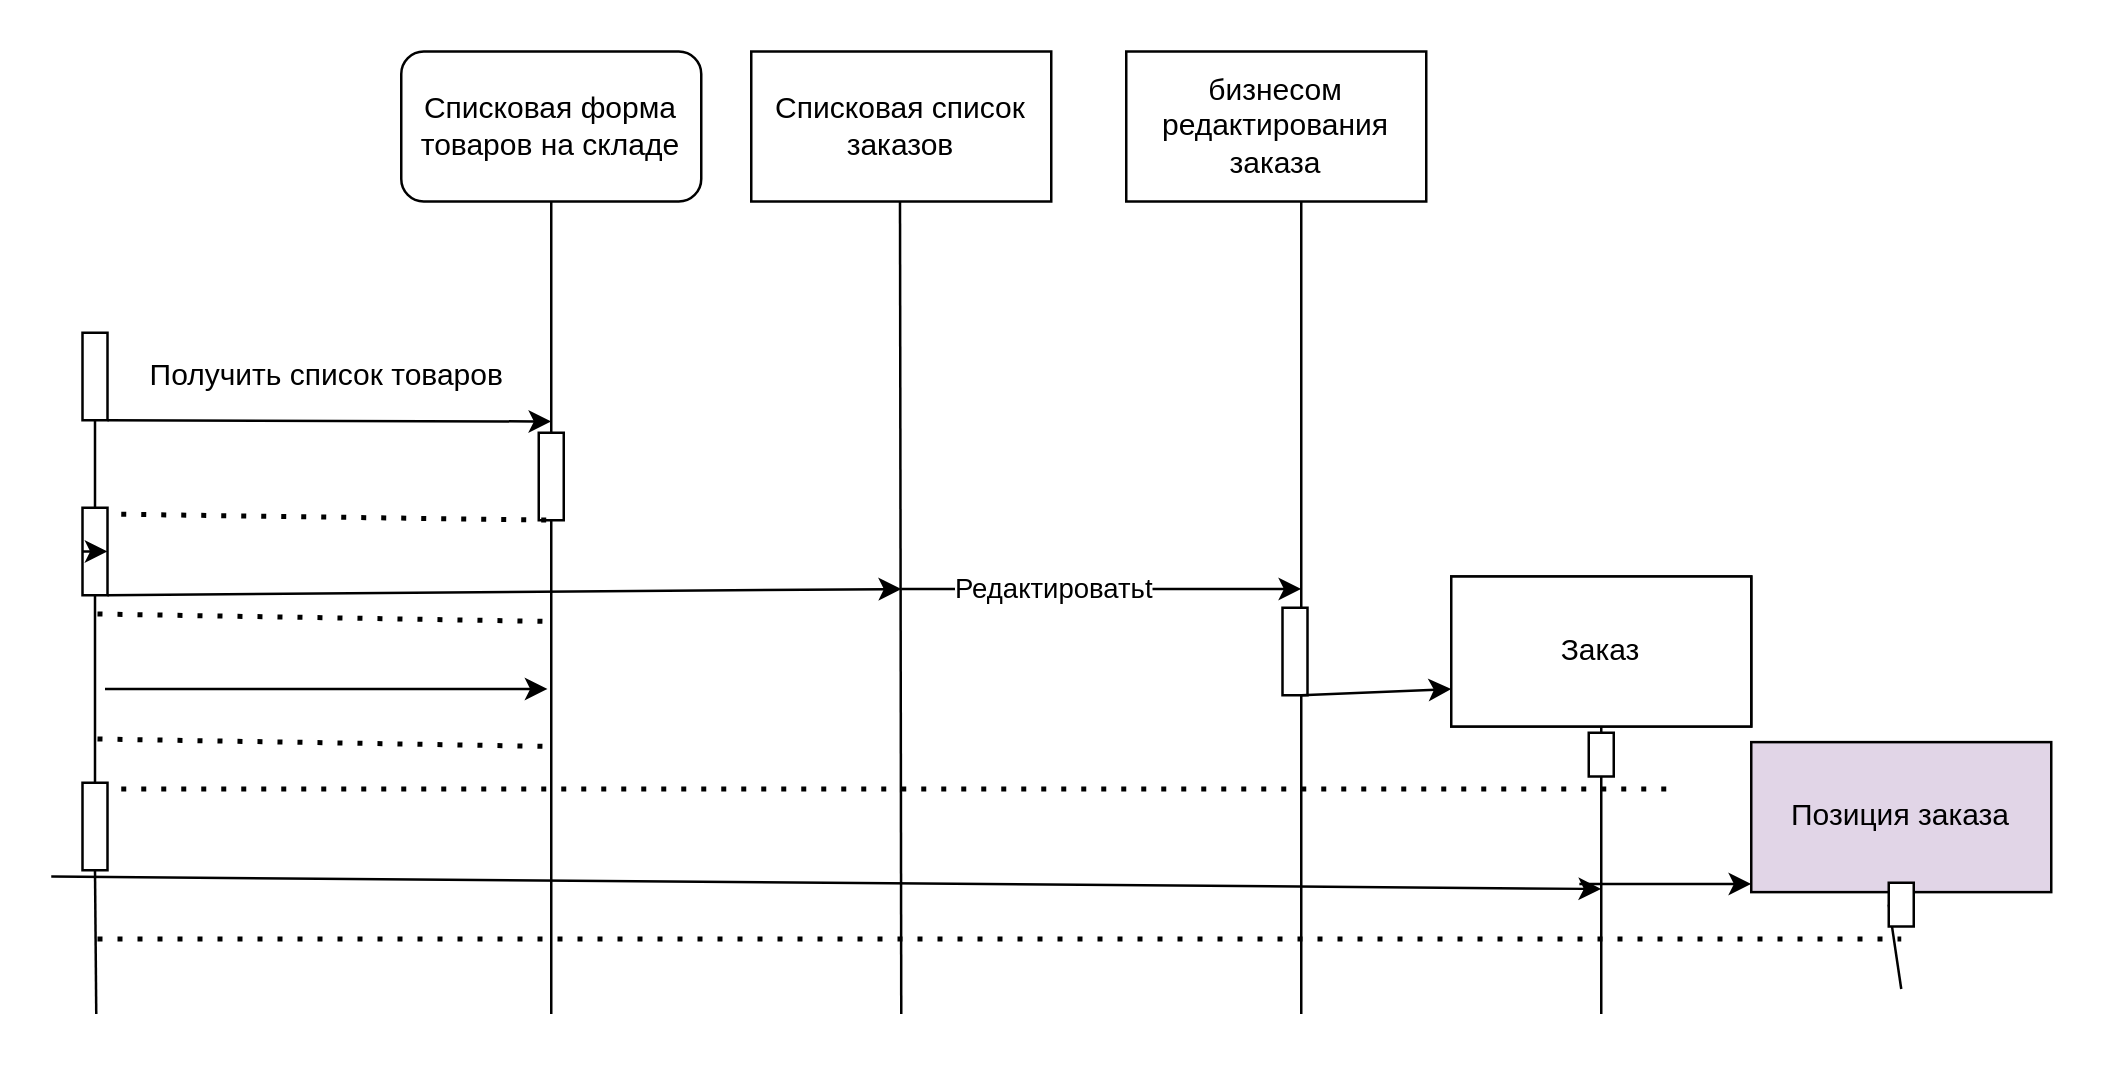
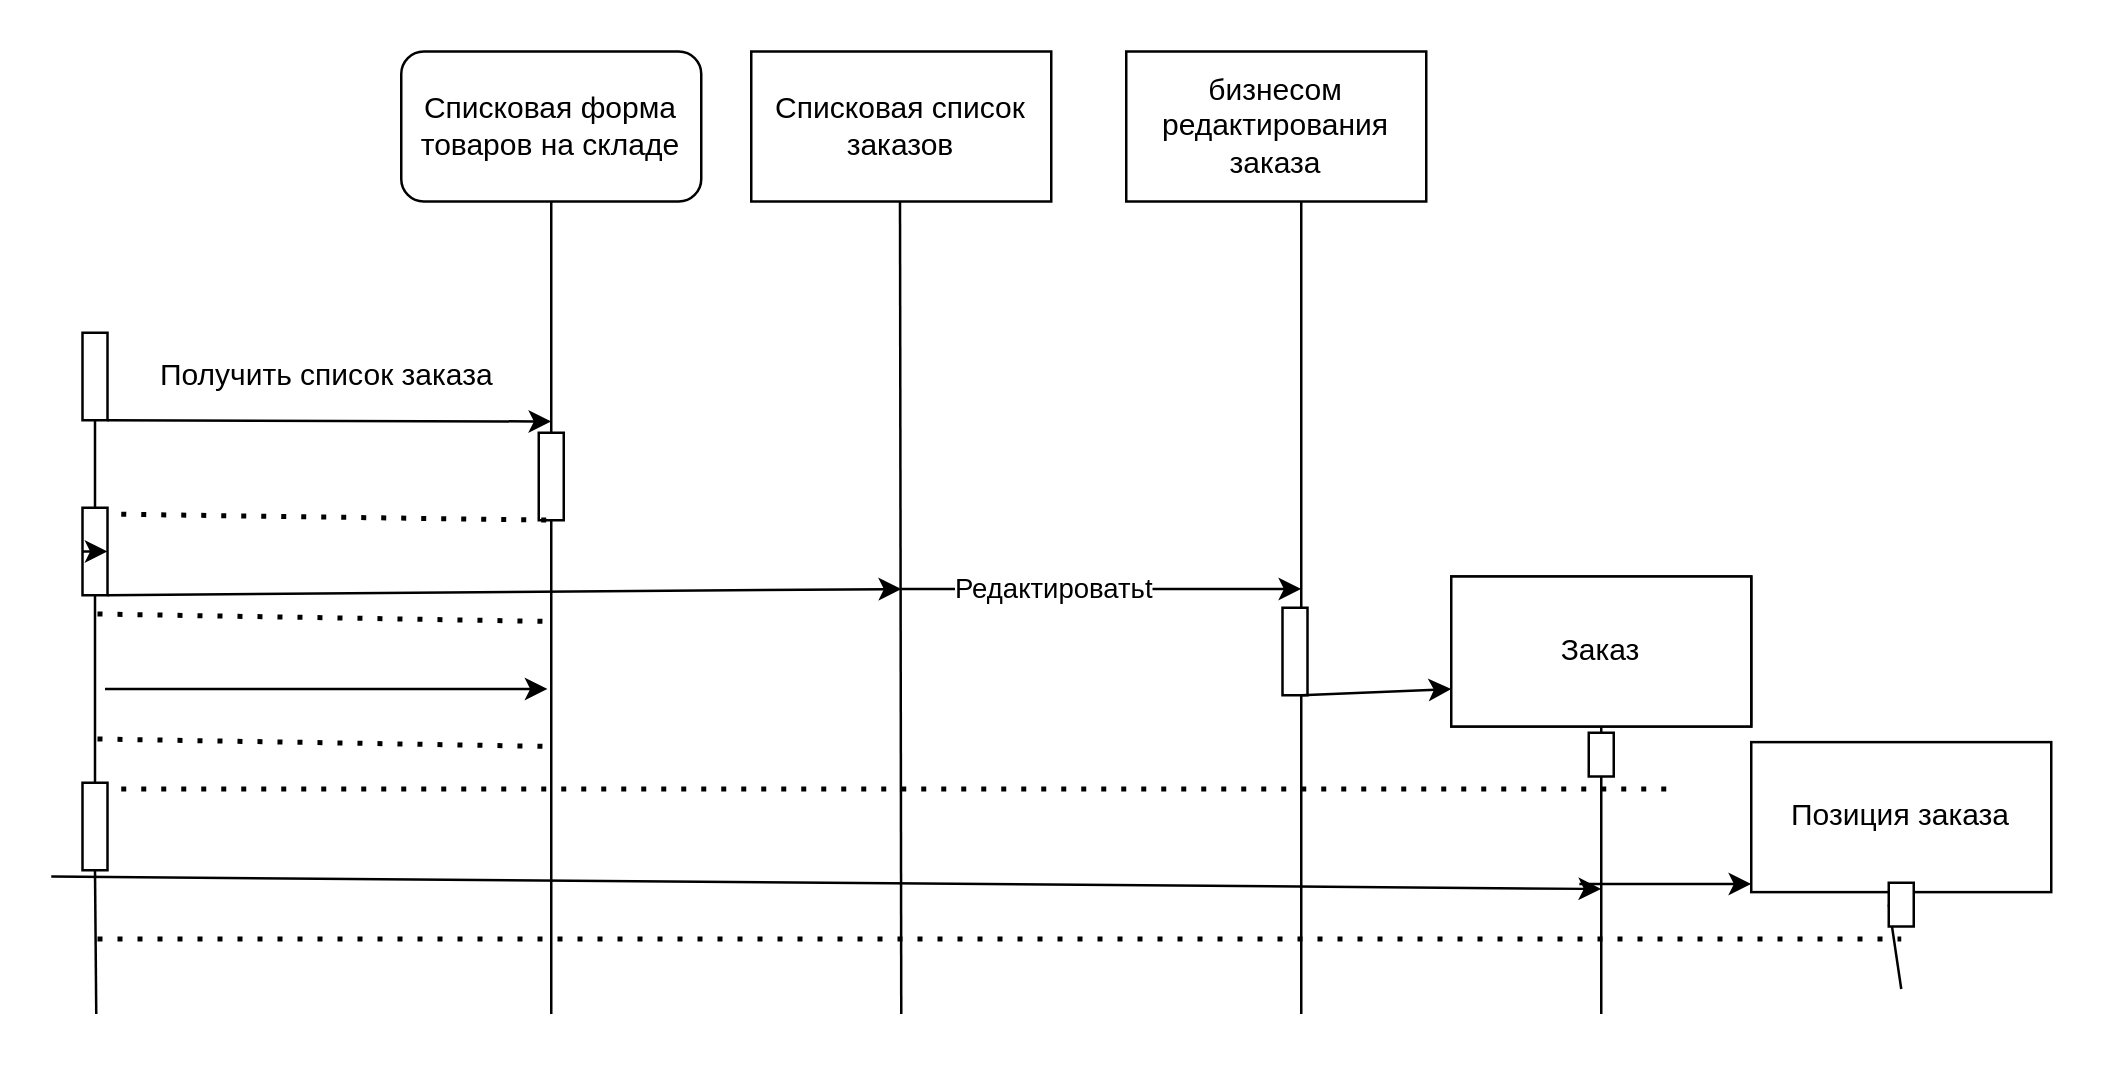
  <mxCell id="0" />
  <mxCell id="1" parent="0" />
  <mxCell id="2" value="" style="rounded=0;whiteSpace=wrap;html=1;rotation=90;" parent="1" vertex="1"><mxGeometry x="20" y="145" width="35" height="10" as="geometry" /></mxCell>
  <mxCell id="3" value="" style="endArrow=classic;html=1;rounded=0;exitX=1;exitY=0;exitDx=0;exitDy=0;" parent="1" source="2" edge="1"><mxGeometry width="50" height="50" relative="1" as="geometry"><mxPoint x="170" y="175" as="sourcePoint" /><mxPoint x="220" y="168" as="targetPoint" /></mxGeometry></mxCell>
- <mxCell id="4" value="Получить список товаров" style="text;html=1;align=center;verticalAlign=middle;resizable=0;points=[];autosize=1;strokeColor=none;fillColor=none;" parent="1" vertex="1"><mxGeometry x="50" y="135" width="160" height="30" as="geometry" /></mxCell>
+ <mxCell id="4" value="Получить список заказа" style="text;html=1;align=center;verticalAlign=middle;resizable=0;points=[];autosize=1;strokeColor=none;fillColor=none;" parent="1" vertex="1"><mxGeometry x="50" y="135" width="160" height="30" as="geometry" /></mxCell>
  <mxCell id="5" value="" style="endArrow=none;html=1;rounded=0;entryX=1;entryY=0.5;entryDx=0;entryDy=0;" parent="1" source="12" target="2" edge="1"><mxGeometry width="50" height="50" relative="1" as="geometry"><mxPoint x="38" y="385" as="sourcePoint" /><mxPoint x="20" y="265" as="targetPoint" /></mxGeometry></mxCell>
  <mxCell id="6" value="" style="endArrow=none;html=1;rounded=0;" parent="1" source="9" target="7" edge="1"><mxGeometry width="50" height="50" relative="1" as="geometry"><mxPoint x="220" y="395" as="sourcePoint" /><mxPoint x="220" y="55" as="targetPoint" /></mxGeometry></mxCell>
  <mxCell id="7" value="Списковая форма товаров на складе" style="whiteSpace=wrap;html=1;rounded=1;" parent="1" vertex="1"><mxGeometry x="160" y="20" width="120" height="60" as="geometry" /></mxCell>
  <mxCell id="8" value="" style="endArrow=none;html=1;rounded=0;" parent="1" target="9" edge="1"><mxGeometry width="50" height="50" relative="1" as="geometry"><mxPoint x="220" y="405" as="sourcePoint" /><mxPoint x="220" y="80" as="targetPoint" /></mxGeometry></mxCell>
  <mxCell id="9" value="" style="rounded=0;whiteSpace=wrap;html=1;rotation=90;" parent="1" vertex="1"><mxGeometry x="202.5" y="185" width="35" height="10" as="geometry" /></mxCell>
  <mxCell id="10" value="" style="endArrow=none;dashed=1;html=1;dashPattern=1 3;strokeWidth=2;rounded=0;entryX=1;entryY=0.25;entryDx=0;entryDy=0;" parent="1" target="9" edge="1"><mxGeometry width="50" height="50" relative="1" as="geometry"><mxPoint x="40" y="205" as="sourcePoint" /><mxPoint x="110" y="225" as="targetPoint" /></mxGeometry></mxCell>
  <mxCell id="11" value="" style="endArrow=none;html=1;rounded=0;entryX=1;entryY=0.5;entryDx=0;entryDy=0;" parent="1" source="20" target="12" edge="1"><mxGeometry width="50" height="50" relative="1" as="geometry"><mxPoint x="38" y="385" as="sourcePoint" /><mxPoint x="38" y="168" as="targetPoint" /></mxGeometry></mxCell>
  <mxCell id="12" value="" style="rounded=0;whiteSpace=wrap;html=1;rotation=90;" parent="1" vertex="1"><mxGeometry x="20" y="215" width="35" height="10" as="geometry" /></mxCell>
  <mxCell id="13" value="" style="endArrow=classic;html=1;rounded=0;exitX=1;exitY=0;exitDx=0;exitDy=0;" parent="1" source="12" edge="1"><mxGeometry width="50" height="50" relative="1" as="geometry"><mxPoint x="70" y="275" as="sourcePoint" /><mxPoint x="360" y="235" as="targetPoint" /></mxGeometry></mxCell>
  <mxCell id="14" value="" style="endArrow=none;dashed=1;html=1;dashPattern=1 3;strokeWidth=2;rounded=0;entryX=1;entryY=0.25;entryDx=0;entryDy=0;" parent="1" edge="1"><mxGeometry width="50" height="50" relative="1" as="geometry"><mxPoint x="38.5" y="245" as="sourcePoint" /><mxPoint x="221.5" y="248" as="targetPoint" /></mxGeometry></mxCell>
  <mxCell id="15" value="" style="endArrow=classic;html=1;rounded=0;exitX=1;exitY=0;exitDx=0;exitDy=0;" parent="1" edge="1"><mxGeometry width="50" height="50" relative="1" as="geometry"><mxPoint x="41.5" y="275" as="sourcePoint" /><mxPoint x="218.5" y="275" as="targetPoint" /></mxGeometry></mxCell>
  <mxCell id="16" value="" style="endArrow=none;dashed=1;html=1;dashPattern=1 3;strokeWidth=2;rounded=0;entryX=1;entryY=0.25;entryDx=0;entryDy=0;" parent="1" edge="1"><mxGeometry width="50" height="50" relative="1" as="geometry"><mxPoint x="38.5" y="295" as="sourcePoint" /><mxPoint x="221.5" y="298" as="targetPoint" /></mxGeometry></mxCell>
  <mxCell id="17" value="" style="endArrow=none;dashed=1;html=1;dashPattern=1 3;strokeWidth=2;rounded=0;" parent="1" edge="1"><mxGeometry width="50" height="50" relative="1" as="geometry"><mxPoint x="40" y="315" as="sourcePoint" /><mxPoint x="671.5" y="315" as="targetPoint" /></mxGeometry></mxCell>
  <mxCell id="18" style="edgeStyle=orthogonalEdgeStyle;rounded=0;orthogonalLoop=1;jettySize=auto;html=1;exitX=0.5;exitY=1;exitDx=0;exitDy=0;entryX=0.5;entryY=0;entryDx=0;entryDy=0;" parent="1" source="12" target="12" edge="1"><mxGeometry relative="1" as="geometry" /></mxCell>
  <mxCell id="19" value="" style="endArrow=none;html=1;rounded=0;entryX=1;entryY=0.5;entryDx=0;entryDy=0;" parent="1" target="20" edge="1"><mxGeometry width="50" height="50" relative="1" as="geometry"><mxPoint x="38" y="405" as="sourcePoint" /><mxPoint x="38" y="238" as="targetPoint" /></mxGeometry></mxCell>
  <mxCell id="20" value="" style="rounded=0;whiteSpace=wrap;html=1;rotation=90;" parent="1" vertex="1"><mxGeometry x="20" y="325" width="35" height="10" as="geometry" /></mxCell>
  <mxCell id="21" value="" style="endArrow=classic;html=1;rounded=0;exitX=1;exitY=0;exitDx=0;exitDy=0;" parent="1" edge="1"><mxGeometry width="50" height="50" relative="1" as="geometry"><mxPoint x="20" y="350" as="sourcePoint" /><mxPoint x="640" y="355" as="targetPoint" /></mxGeometry></mxCell>
  <mxCell id="22" value="" style="endArrow=none;dashed=1;html=1;dashPattern=1 3;strokeWidth=2;rounded=0;" parent="1" edge="1"><mxGeometry width="50" height="50" relative="1" as="geometry"><mxPoint x="38.5" y="375" as="sourcePoint" /><mxPoint x="760" y="375" as="targetPoint" /></mxGeometry></mxCell>
  <mxCell id="23" value="Списковая список заказов" style="rounded=0;whiteSpace=wrap;html=1;" parent="1" vertex="1"><mxGeometry x="300" y="20" width="120" height="60" as="geometry" /></mxCell>
  <mxCell id="24" value="" style="endArrow=none;html=1;rounded=0;" parent="1" edge="1"><mxGeometry width="50" height="50" relative="1" as="geometry"><mxPoint x="360" y="405" as="sourcePoint" /><mxPoint x="359.5" y="80" as="targetPoint" /></mxGeometry></mxCell>
  <mxCell id="25" value="" style="endArrow=classic;html=1;rounded=0;exitX=1;exitY=0;exitDx=0;exitDy=0;" parent="1" edge="1"><mxGeometry width="50" height="50" relative="1" as="geometry"><mxPoint x="360" y="235" as="sourcePoint" /><mxPoint x="520" y="235" as="targetPoint" /></mxGeometry></mxCell>
  <mxCell id="26" value="Редактироватьt" style="edgeLabel;html=1;align=center;verticalAlign=middle;resizable=0;points=[];" parent="25" vertex="1" connectable="0"><mxGeometry x="-0.25" y="1" relative="1" as="geometry"><mxPoint as="offset" /></mxGeometry></mxCell>
  <mxCell id="27" value="" style="endArrow=none;html=1;rounded=0;" parent="1" edge="1"><mxGeometry width="50" height="50" relative="1" as="geometry"><mxPoint x="520" y="405" as="sourcePoint" /><mxPoint x="520" y="75" as="targetPoint" /></mxGeometry></mxCell>
  <mxCell id="28" value="бизнесом редактирования заказа" style="rounded=0;whiteSpace=wrap;html=1;" parent="1" vertex="1"><mxGeometry x="450" y="20" width="120" height="60" as="geometry" /></mxCell>
  <mxCell id="29" value="" style="rounded=0;whiteSpace=wrap;html=1;rotation=90;" parent="1" vertex="1"><mxGeometry x="500" y="255" width="35" height="10" as="geometry" /></mxCell>
  <mxCell id="30" value="" style="endArrow=classic;html=1;rounded=0;" parent="1" edge="1"><mxGeometry width="50" height="50" relative="1" as="geometry"><mxPoint x="520" y="275" as="sourcePoint" /><mxPoint x="520" y="275" as="targetPoint" /></mxGeometry></mxCell>
  <mxCell id="31" value="Заказ" style="rounded=0;whiteSpace=wrap;html=1;" parent="1" vertex="1"><mxGeometry x="580" y="230" width="120" height="60" as="geometry" /></mxCell>
  <mxCell id="32" value="" style="endArrow=classic;html=1;rounded=0;exitX=1;exitY=0.25;exitDx=0;exitDy=0;entryX=0;entryY=0.75;entryDx=0;entryDy=0;" parent="1" source="29" target="31" edge="1"><mxGeometry width="50" height="50" relative="1" as="geometry"><mxPoint x="535" y="280" as="sourcePoint" /><mxPoint x="585" y="230" as="targetPoint" /></mxGeometry></mxCell>
  <mxCell id="33" value="" style="endArrow=none;html=1;rounded=0;exitX=0.5;exitY=1;exitDx=0;exitDy=0;" parent="1" source="31" edge="1"><mxGeometry width="50" height="50" relative="1" as="geometry"><mxPoint x="170" y="175" as="sourcePoint" /><mxPoint x="640" y="405" as="targetPoint" /></mxGeometry></mxCell>
  <mxCell id="34" value="" style="rounded=0;whiteSpace=wrap;html=1;rotation=90;" parent="1" vertex="1"><mxGeometry x="631.25" y="296.25" width="17.5" height="10" as="geometry" /></mxCell>
  <mxCell id="35" value="" style="endArrow=classic;html=1;rounded=0;exitX=1;exitY=0.25;exitDx=0;exitDy=0;" parent="1" edge="1"><mxGeometry width="50" height="50" relative="1" as="geometry"><mxPoint x="631.25" y="353" as="sourcePoint" /><mxPoint x="700" y="353" as="targetPoint" /></mxGeometry></mxCell>
  <mxCell id="36" value="Заказ" style="rounded=0;whiteSpace=wrap;html=1;" parent="1" vertex="1"><mxGeometry x="580" y="230" width="120" height="60" as="geometry" /></mxCell>
- <mxCell id="37" value="Позиция заказа" style="rounded=0;whiteSpace=wrap;html=1;fillColor=#e1d5e7;" parent="1" vertex="1"><mxGeometry x="700" y="296.25" width="120" height="60" as="geometry" /></mxCell>
+ <mxCell id="37" value="Позиция заказа" style="rounded=0;whiteSpace=wrap;html=1;" parent="1" vertex="1"><mxGeometry x="700" y="296.25" width="120" height="60" as="geometry" /></mxCell>
  <mxCell id="38" value="" style="endArrow=none;html=1;rounded=0;exitX=0.5;exitY=1;exitDx=0;exitDy=0;" parent="1" source="40" edge="1"><mxGeometry width="50" height="50" relative="1" as="geometry"><mxPoint x="170" y="175" as="sourcePoint" /><mxPoint x="760" y="395" as="targetPoint" /></mxGeometry></mxCell>
  <mxCell id="39" value="" style="endArrow=none;html=1;rounded=0;exitX=0.5;exitY=1;exitDx=0;exitDy=0;" parent="1" source="37" target="40" edge="1"><mxGeometry width="50" height="50" relative="1" as="geometry"><mxPoint x="760" y="356" as="sourcePoint" /><mxPoint x="760" y="395" as="targetPoint" /></mxGeometry></mxCell>
  <mxCell id="40" value="" style="rounded=0;whiteSpace=wrap;html=1;rotation=90;" parent="1" vertex="1"><mxGeometry x="751.25" y="356.25" width="17.5" height="10" as="geometry" /></mxCell>
